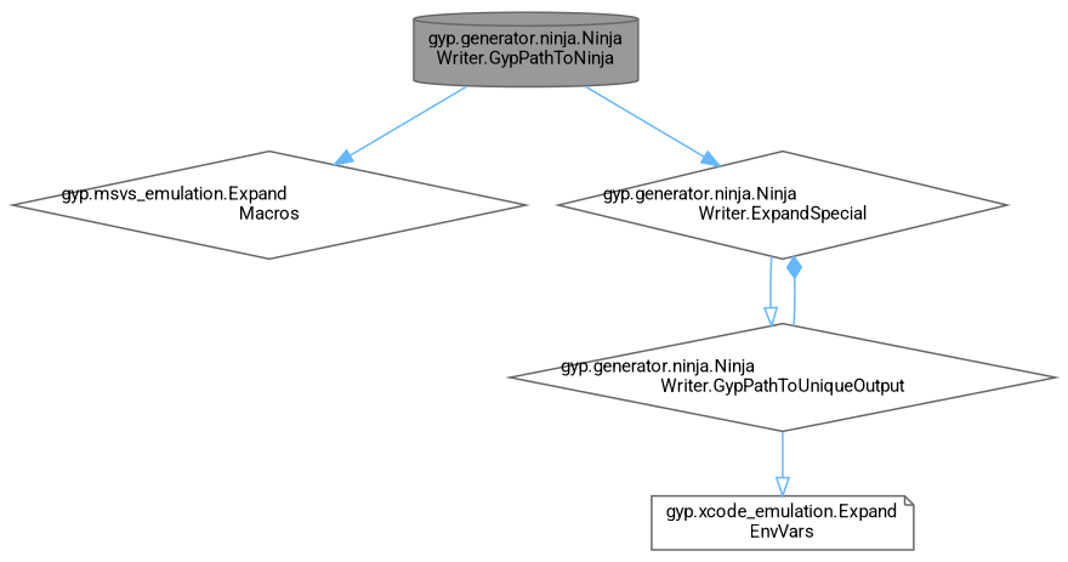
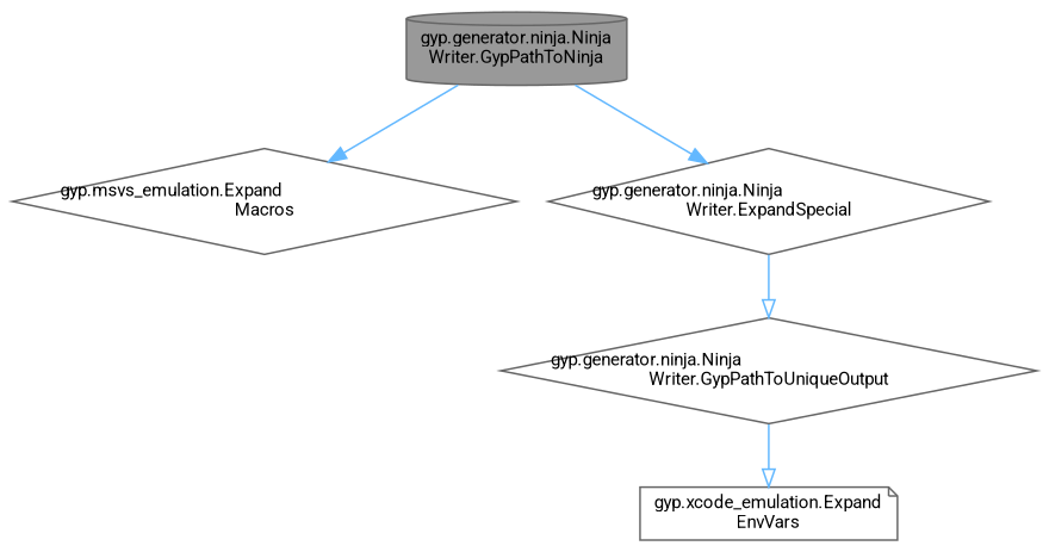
  digraph {
    fontname=Roboto
    rankdir=TB
    node [color=grey40 fillcolor=white fontname=Roboto fontsize=10 shape=diamond style=filled]
    edge [arrowhead=normal color=steelblue1 fontname=Roboto fontsize=10 labelfontname=Helvetica labelfontsize=10 style=solid]
    n1 [color=gray40 fillcolor=grey60 fontcolor=black height=0.2 label="gyp.generator.ninja.Ninja\lWriter.GypPathToNinja" shape=cylinder width=0.4]
    n2 [height=0.2 label="gyp.msvs_emulation.Expand\lMacros" width=0.4]
    n3 [height=0.2 label="gyp.generator.ninja.Ninja\lWriter.ExpandSpecial" width=0.4]
    n4 [height=0.2 label="gyp.xcode_emulation.Expand\lEnvVars" shape=note width=0.4]
    n5 [height=0.2 label="gyp.generator.ninja.Ninja\lWriter.GypPathToUniqueOutput" width=0.4]
    n1 -> n2
    n1 -> n3
    n3 -> n5 [arrowhead=onormal]
-   n5 -> n3 [arrowhead=diamond]
    n5 -> n4 [arrowhead=onormal]
  }
